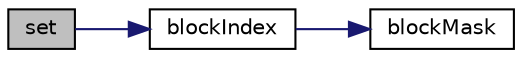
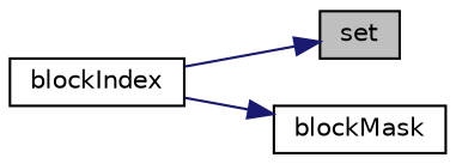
  digraph {
    rankdir=LR
    node [color=black fillcolor=white fontname=Helvetica fontsize=10 shape=record style=filled]
    edge [color=midnightblue fontname=Helvetica fontsize=10 labelfontname=Helvetica labelfontsize=10 style=solid]
    n1 [fillcolor=grey75 fontcolor=black height=0.2 label=set width=0.4]
    n2 [height=0.2 label=blockIndex width=0.4]
    n3 [height=0.2 label=blockMask width=0.4]
-   n1 -> n2
+   n2 -> n1
    n2 -> n3
  }
